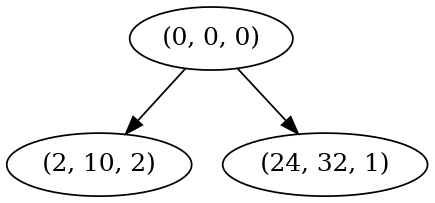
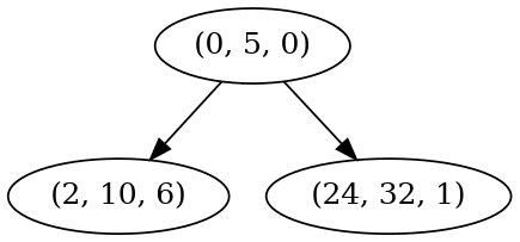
  digraph {
    fontname="DejaVu Serif"
    node [fontname="DejaVu Serif"]
    edge [fontname="DejaVu Serif"]
-   "(0, 0, 0)"
-   "(2, 10, 2)"
+   "(0, 0, 0)" [label="(0, 5, 0)"]
+   "(2, 10, 2)" [label="(2, 10, 6)"]
    n3 [label="(24, 32, 1)"]
    "(0, 0, 0)" -> "(2, 10, 2)"
    "(0, 0, 0)" -> n3
  }
